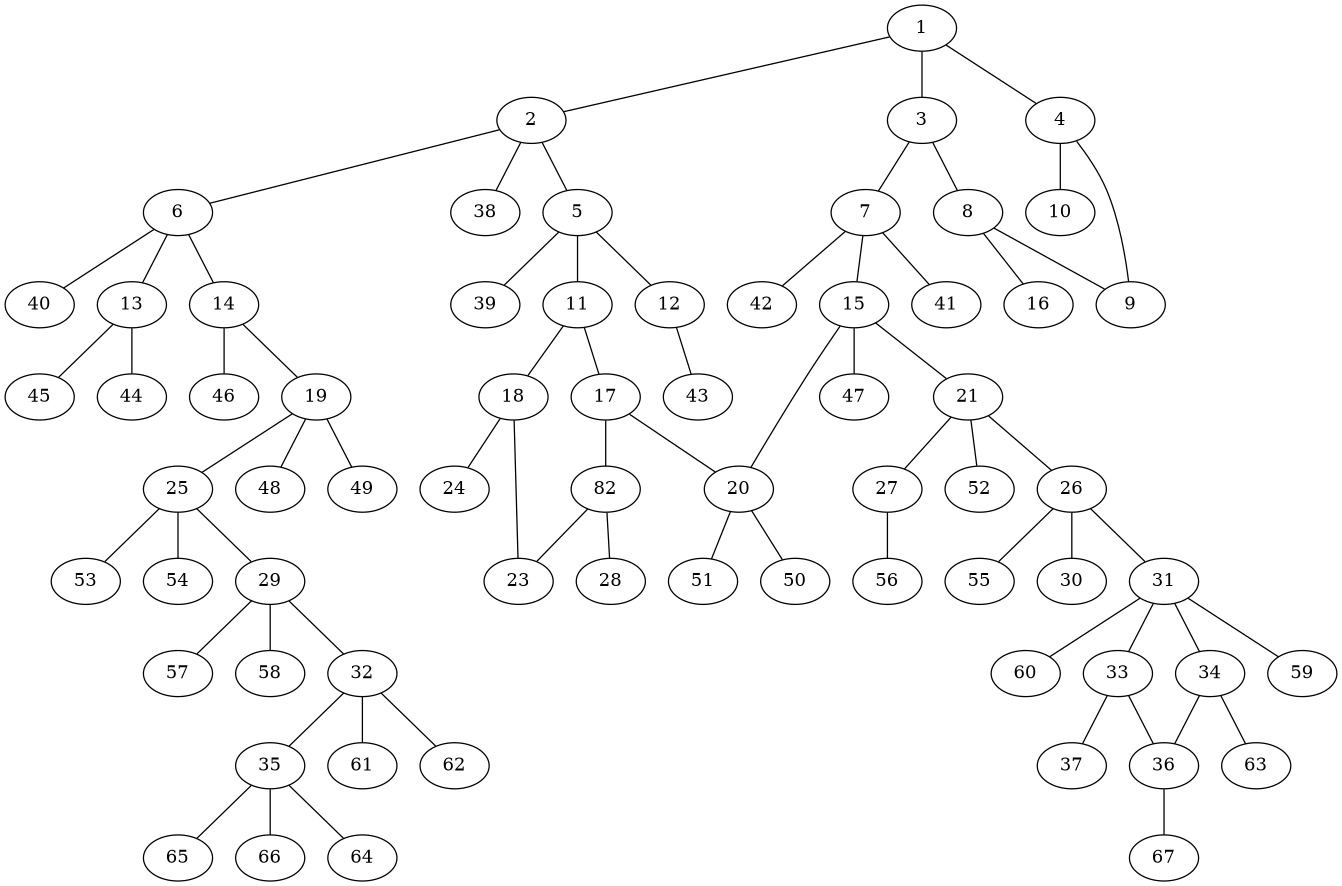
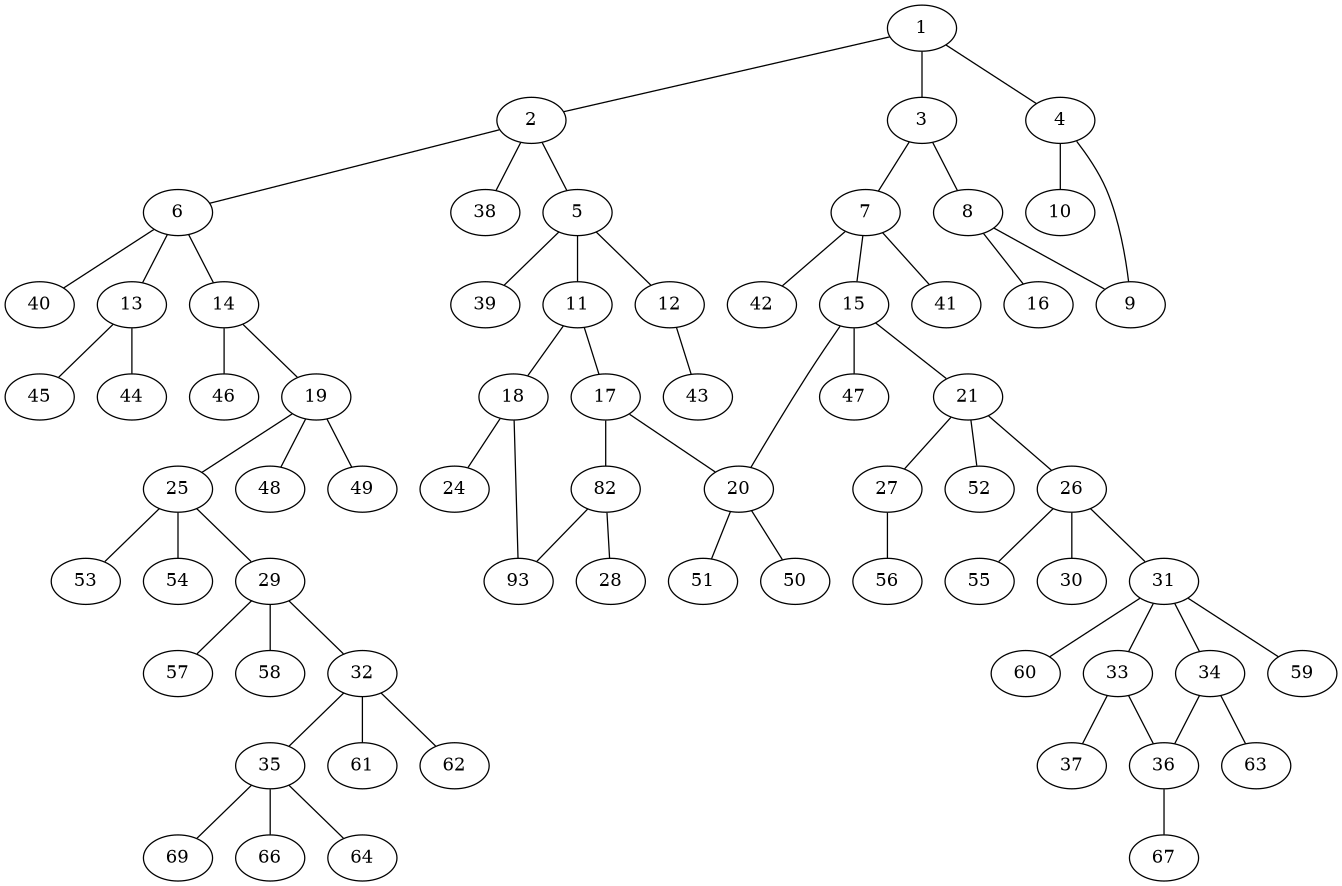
  graph {
    node [chem=H]
    edge [valence=1]
    1 [chem=C]
    2 [chem=C]
    3 [chem=C]
    4 [chem=C]
    5 [chem=C]
    6 [chem=C]
    38
    7 [chem=C]
    8 [chem=C]
    9 [chem=O]
    10 [chem=O]
    11 [chem=C]
    12 [chem=O]
    39
    13 [chem=C]
    14 [chem=O]
    40
    15 [chem=C]
    41
    42
    16 [chem=O]
    17 [chem=C]
    18 [chem=C]
    43
    44
    45
    19 [chem=C]
    46
    20 [chem=C]
    21 [chem=C]
    47
    n32 [chem=C label=82]
-   23 [chem=O]
+   23 [chem=O label=93]
    24 [chem=O]
    25 [chem=C]
    48
    49
    50
    51
    26 [chem=C]
    27 [chem=O]
    52
    28 [chem=O]
    29 [chem=C]
    53
    54
    30 [chem=O]
    31 [chem=C]
    55
    56
    32 [chem=C]
    57
    58
    33 [chem=C]
    34 [chem=C]
    59
    60
    35 [chem=C]
    61
    62
    36 [chem=C]
    37 [chem=O]
    63
    64
-   65
+   65 [label=69]
    66
    67
    1 -- 2
    1 -- 3 [valence=2]
    1 -- 4
    2 -- 5
    2 -- 6
    2 -- 38
    3 -- 7
    3 -- 8
    4 -- 9
    4 -- 10 [valence=2]
    5 -- 11
    5 -- 12
    5 -- 39
    6 -- 13
    6 -- 14
    6 -- 40
    7 -- 15
    7 -- 41
    7 -- 42
    8 -- 9
    8 -- 16 [valence=2]
    11 -- 17 [valence=2]
    11 -- 18
    12 -- 43
    13 -- 44
    13 -- 45
    14 -- 19
    14 -- 46
    15 -- 20
    15 -- 21
    15 -- 47
    17 -- 20
    17 -- n32
    18 -- 23
    18 -- 24 [valence=2]
    19 -- 25
    19 -- 48
    19 -- 49
    20 -- 50
    20 -- 51
    21 -- 26
    21 -- 27
    21 -- 52
    n32 -- 23
    n32 -- 28 [valence=2]
    25 -- 29
    25 -- 53
    25 -- 54
    26 -- 30
    26 -- 31
    26 -- 55
    27 -- 56
    29 -- 32
    29 -- 57
    29 -- 58
    31 -- 33
    31 -- 34
    31 -- 59
    31 -- 60
    32 -- 35
    32 -- 61
    32 -- 62
    33 -- 36
    33 -- 37 [valence=2]
    34 -- 36 [valence=2]
    34 -- 63
    35 -- 64
    35 -- 65
    35 -- 66
    36 -- 67
  }
